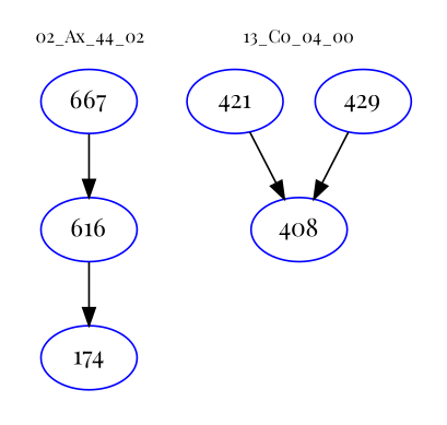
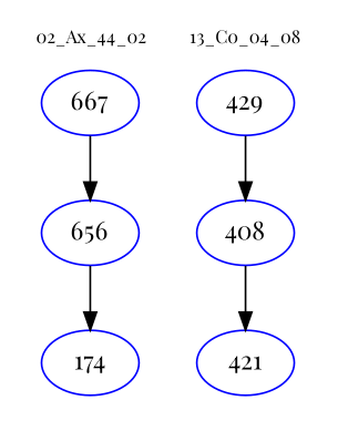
  digraph {
    fontname="Playfair Display"
    node [color=blue fontname="Playfair Display"]
    edge [color=black fontname="Playfair Display"]
    n1 [label=667]
-   n2 [label=616]
+   n2 [label=656]
    n3 [label=174]
    n4 [label=429]
    n5 [label=408]
    n6 [label=421]
    subgraph cluster_1 {
      color=white
      fontsize=10
      label="02_Ax_44_02"
      n1
      n2
      n3
    }
    subgraph cluster_2 {
      color=white
      fontsize=10
-     label="13_C0_04_00"
+     label="13_C0_04_08"
      n4
      n5
      n6
    }
    n1 -> n2
    n2 -> n3
    n4 -> n5
-   n6 -> n5
+   n5 -> n6
  }
